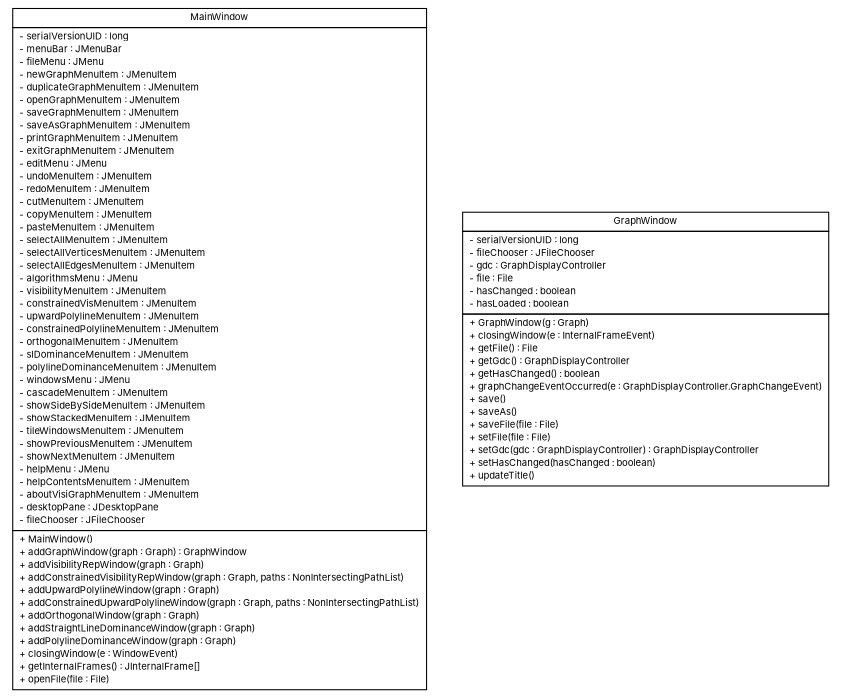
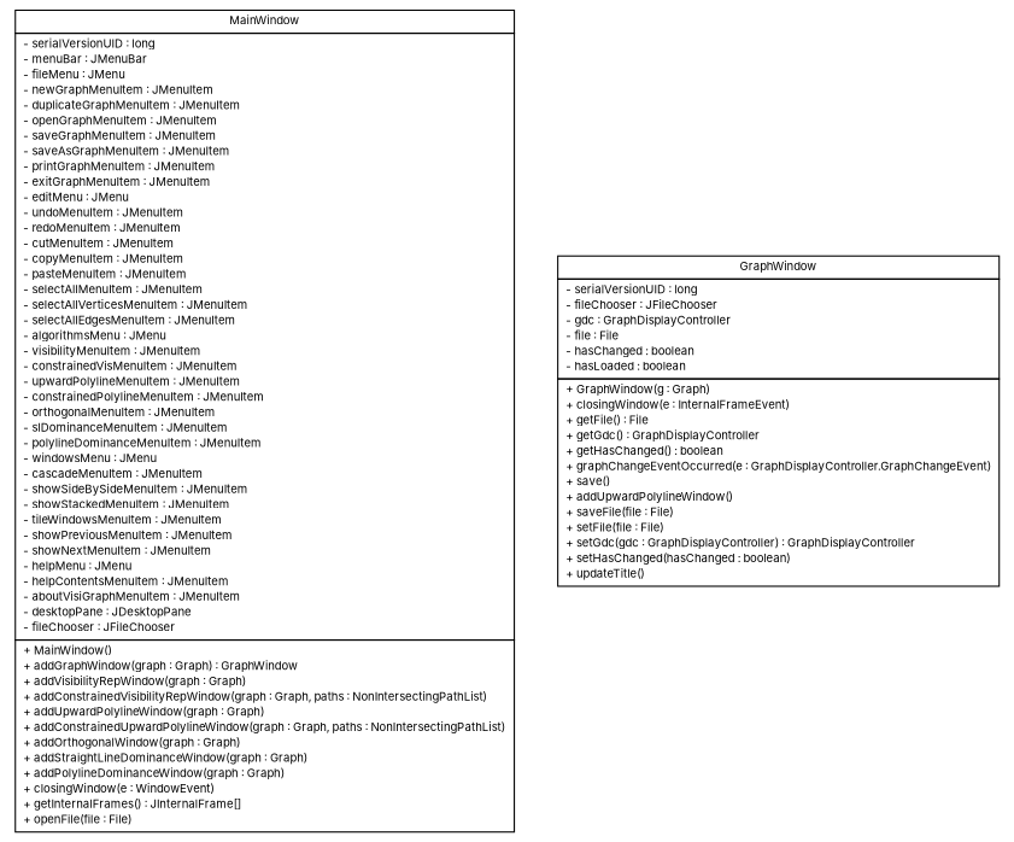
  digraph {
    nodesep=0.25
    ranksep=0.5
    fontname=Inter
    node [fontcolor=black fontname=Inter fontsize=9.0 shape=plaintext]
    n1 [label=<<table title="pfc.gui.windows.MainWindow" border="0" cellborder="1" cellspacing="0" cellpadding="2" port="p" href="./MainWindow.html"> 		<tr><td><table border="0" cellspacing="0" cellpadding="1"> <tr><td align="center" balign="center"> MainWindow </td></tr> 		</table></td></tr> 		<tr><td><table border="0" cellspacing="0" cellpadding="1"> <tr><td align="left" balign="left"> - serialVersionUID : long </td></tr> <tr><td align="left" balign="left"> - menuBar : JMenuBar </td></tr> <tr><td align="left" balign="left"> - fileMenu : JMenu </td></tr> <tr><td align="left" balign="left"> - newGraphMenuItem : JMenuItem </td></tr> <tr><td align="left" balign="left"> - duplicateGraphMenuItem : JMenuItem </td></tr> <tr><td align="left" balign="left"> - openGraphMenuItem : JMenuItem </td></tr> <tr><td align="left" balign="left"> - saveGraphMenuItem : JMenuItem </td></tr> <tr><td align="left" balign="left"> - saveAsGraphMenuItem : JMenuItem </td></tr> <tr><td align="left" balign="left"> - printGraphMenuItem : JMenuItem </td></tr> <tr><td align="left" balign="left"> - exitGraphMenuItem : JMenuItem </td></tr> <tr><td align="left" balign="left"> - editMenu : JMenu </td></tr> <tr><td align="left" balign="left"> - undoMenuItem : JMenuItem </td></tr> <tr><td align="left" balign="left"> - redoMenuItem : JMenuItem </td></tr> <tr><td align="left" balign="left"> - cutMenuItem : JMenuItem </td></tr> <tr><td align="left" balign="left"> - copyMenuItem : JMenuItem </td></tr> <tr><td align="left" balign="left"> - pasteMenuItem : JMenuItem </td></tr> <tr><td align="left" balign="left"> - selectAllMenuItem : JMenuItem </td></tr> <tr><td align="left" balign="left"> - selectAllVerticesMenuItem : JMenuItem </td></tr> <tr><td align="left" balign="left"> - selectAllEdgesMenuItem : JMenuItem </td></tr> <tr><td align="left" balign="left"> - algorithmsMenu : JMenu </td></tr> <tr><td align="left" balign="left"> - visibilityMenuItem : JMenuItem </td></tr> <tr><td align="left" balign="left"> - constrainedVisMenuItem : JMenuItem </td></tr> <tr><td align="left" balign="left"> - upwardPolylineMenuItem : JMenuItem </td></tr> <tr><td align="left" balign="left"> - constrainedPolylineMenuItem : JMenuItem </td></tr> <tr><td align="left" balign="left"> - orthogonalMenuItem : JMenuItem </td></tr> <tr><td align="left" balign="left"> - slDominanceMenuItem : JMenuItem </td></tr> <tr><td align="left" balign="left"> - polylineDominanceMenuItem : JMenuItem </td></tr> <tr><td align="left" balign="left"> - windowsMenu : JMenu </td></tr> <tr><td align="left" balign="left"> - cascadeMenuItem : JMenuItem </td></tr> <tr><td align="left" balign="left"> - showSideBySideMenuItem : JMenuItem </td></tr> <tr><td align="left" balign="left"> - showStackedMenuItem : JMenuItem </td></tr> <tr><td align="left" balign="left"> - tileWindowsMenuItem : JMenuItem </td></tr> <tr><td align="left" balign="left"> - showPreviousMenuItem : JMenuItem </td></tr> <tr><td align="left" balign="left"> - showNextMenuItem : JMenuItem </td></tr> <tr><td align="left" balign="left"> - helpMenu : JMenu </td></tr> <tr><td align="left" balign="left"> - helpContentsMenuItem : JMenuItem </td></tr> <tr><td align="left" balign="left"> - aboutVisiGraphMenuItem : JMenuItem </td></tr> <tr><td align="left" balign="left"> - desktopPane : JDesktopPane </td></tr> <tr><td align="left" balign="left"> - fileChooser : JFileChooser </td></tr> 		</table></td></tr> 		<tr><td><table border="0" cellspacing="0" cellpadding="1"> <tr><td align="left" balign="left"> + MainWindow() </td></tr> <tr><td align="left" balign="left"> + addGraphWindow(graph : Graph) : GraphWindow </td></tr> <tr><td align="left" balign="left"> + addVisibilityRepWindow(graph : Graph) </td></tr> <tr><td align="left" balign="left"> + addConstrainedVisibilityRepWindow(graph : Graph, paths : NonIntersectingPathList) </td></tr> <tr><td align="left" balign="left"> + addUpwardPolylineWindow(graph : Graph) </td></tr> <tr><td align="left" balign="left"> + addConstrainedUpwardPolylineWindow(graph : Graph, paths : NonIntersectingPathList) </td></tr> <tr><td align="left" balign="left"> + addOrthogonalWindow(graph : Graph) </td></tr> <tr><td align="left" balign="left"> + addStraightLineDominanceWindow(graph : Graph) </td></tr> <tr><td align="left" balign="left"> + addPolylineDominanceWindow(graph : Graph) </td></tr> <tr><td align="left" balign="left"> + closingWindow(e : WindowEvent) </td></tr> <tr><td align="left" balign="left"> + getInternalFrames() : JInternalFrame[] </td></tr> <tr><td align="left" balign="left"> + openFile(file : File) </td></tr> 		</table></td></tr> 		</table>>]
-   n2 [label=<<table title="pfc.gui.windows.GraphWindow" border="0" cellborder="1" cellspacing="0" cellpadding="2" port="p" href="./GraphWindow.html"> 		<tr><td><table border="0" cellspacing="0" cellpadding="1"> <tr><td align="center" balign="center"> GraphWindow </td></tr> 		</table></td></tr> 		<tr><td><table border="0" cellspacing="0" cellpadding="1"> <tr><td align="left" balign="left"> - serialVersionUID : long </td></tr> <tr><td align="left" balign="left"> - fileChooser : JFileChooser </td></tr> <tr><td align="left" balign="left"> - gdc : GraphDisplayController </td></tr> <tr><td align="left" balign="left"> - file : File </td></tr> <tr><td align="left" balign="left"> - hasChanged : boolean </td></tr> <tr><td align="left" balign="left"> - hasLoaded : boolean </td></tr> 		</table></td></tr> 		<tr><td><table border="0" cellspacing="0" cellpadding="1"> <tr><td align="left" balign="left"> + GraphWindow(g : Graph) </td></tr> <tr><td align="left" balign="left"> + closingWindow(e : InternalFrameEvent) </td></tr> <tr><td align="left" balign="left"> + getFile() : File </td></tr> <tr><td align="left" balign="left"> + getGdc() : GraphDisplayController </td></tr> <tr><td align="left" balign="left"> + getHasChanged() : boolean </td></tr> <tr><td align="left" balign="left"> + graphChangeEventOccurred(e : GraphDisplayController.GraphChangeEvent) </td></tr> <tr><td align="left" balign="left"> + save() </td></tr> <tr><td align="left" balign="left"> + saveAs() </td></tr> <tr><td align="left" balign="left"> + saveFile(file : File) </td></tr> <tr><td align="left" balign="left"> + setFile(file : File) </td></tr> <tr><td align="left" balign="left"> + setGdc(gdc : GraphDisplayController) : GraphDisplayController </td></tr> <tr><td align="left" balign="left"> + setHasChanged(hasChanged : boolean) </td></tr> <tr><td align="left" balign="left"> + updateTitle() </td></tr> 		</table></td></tr> 		</table>>]
+   n2 [label=<<table title="pfc.gui.windows.GraphWindow" border="0" cellborder="1" cellspacing="0" cellpadding="2" port="p" href="./GraphWindow.html"> 		<tr><td><table border="0" cellspacing="0" cellpadding="1"> <tr><td align="center" balign="center"> GraphWindow </td></tr> 		</table></td></tr> 		<tr><td><table border="0" cellspacing="0" cellpadding="1"> <tr><td align="left" balign="left"> - serialVersionUID : long </td></tr> <tr><td align="left" balign="left"> - fileChooser : JFileChooser </td></tr> <tr><td align="left" balign="left"> - gdc : GraphDisplayController </td></tr> <tr><td align="left" balign="left"> - file : File </td></tr> <tr><td align="left" balign="left"> - hasChanged : boolean </td></tr> <tr><td align="left" balign="left"> - hasLoaded : boolean </td></tr> 		</table></td></tr> 		<tr><td><table border="0" cellspacing="0" cellpadding="1"> <tr><td align="left" balign="left"> + GraphWindow(g : Graph) </td></tr> <tr><td align="left" balign="left"> + closingWindow(e : InternalFrameEvent) </td></tr> <tr><td align="left" balign="left"> + getFile() : File </td></tr> <tr><td align="left" balign="left"> + getGdc() : GraphDisplayController </td></tr> <tr><td align="left" balign="left"> + getHasChanged() : boolean </td></tr> <tr><td align="left" balign="left"> + graphChangeEventOccurred(e : GraphDisplayController.GraphChangeEvent) </td></tr> <tr><td align="left" balign="left"> + save() </td></tr> <tr><td align="left" balign="left"> + addUpwardPolylineWindow() </td></tr> <tr><td align="left" balign="left"> + saveFile(file : File) </td></tr> <tr><td align="left" balign="left"> + setFile(file : File) </td></tr> <tr><td align="left" balign="left"> + setGdc(gdc : GraphDisplayController) : GraphDisplayController </td></tr> <tr><td align="left" balign="left"> + setHasChanged(hasChanged : boolean) </td></tr> <tr><td align="left" balign="left"> + updateTitle() </td></tr> 		</table></td></tr> 		</table>>]
  }
